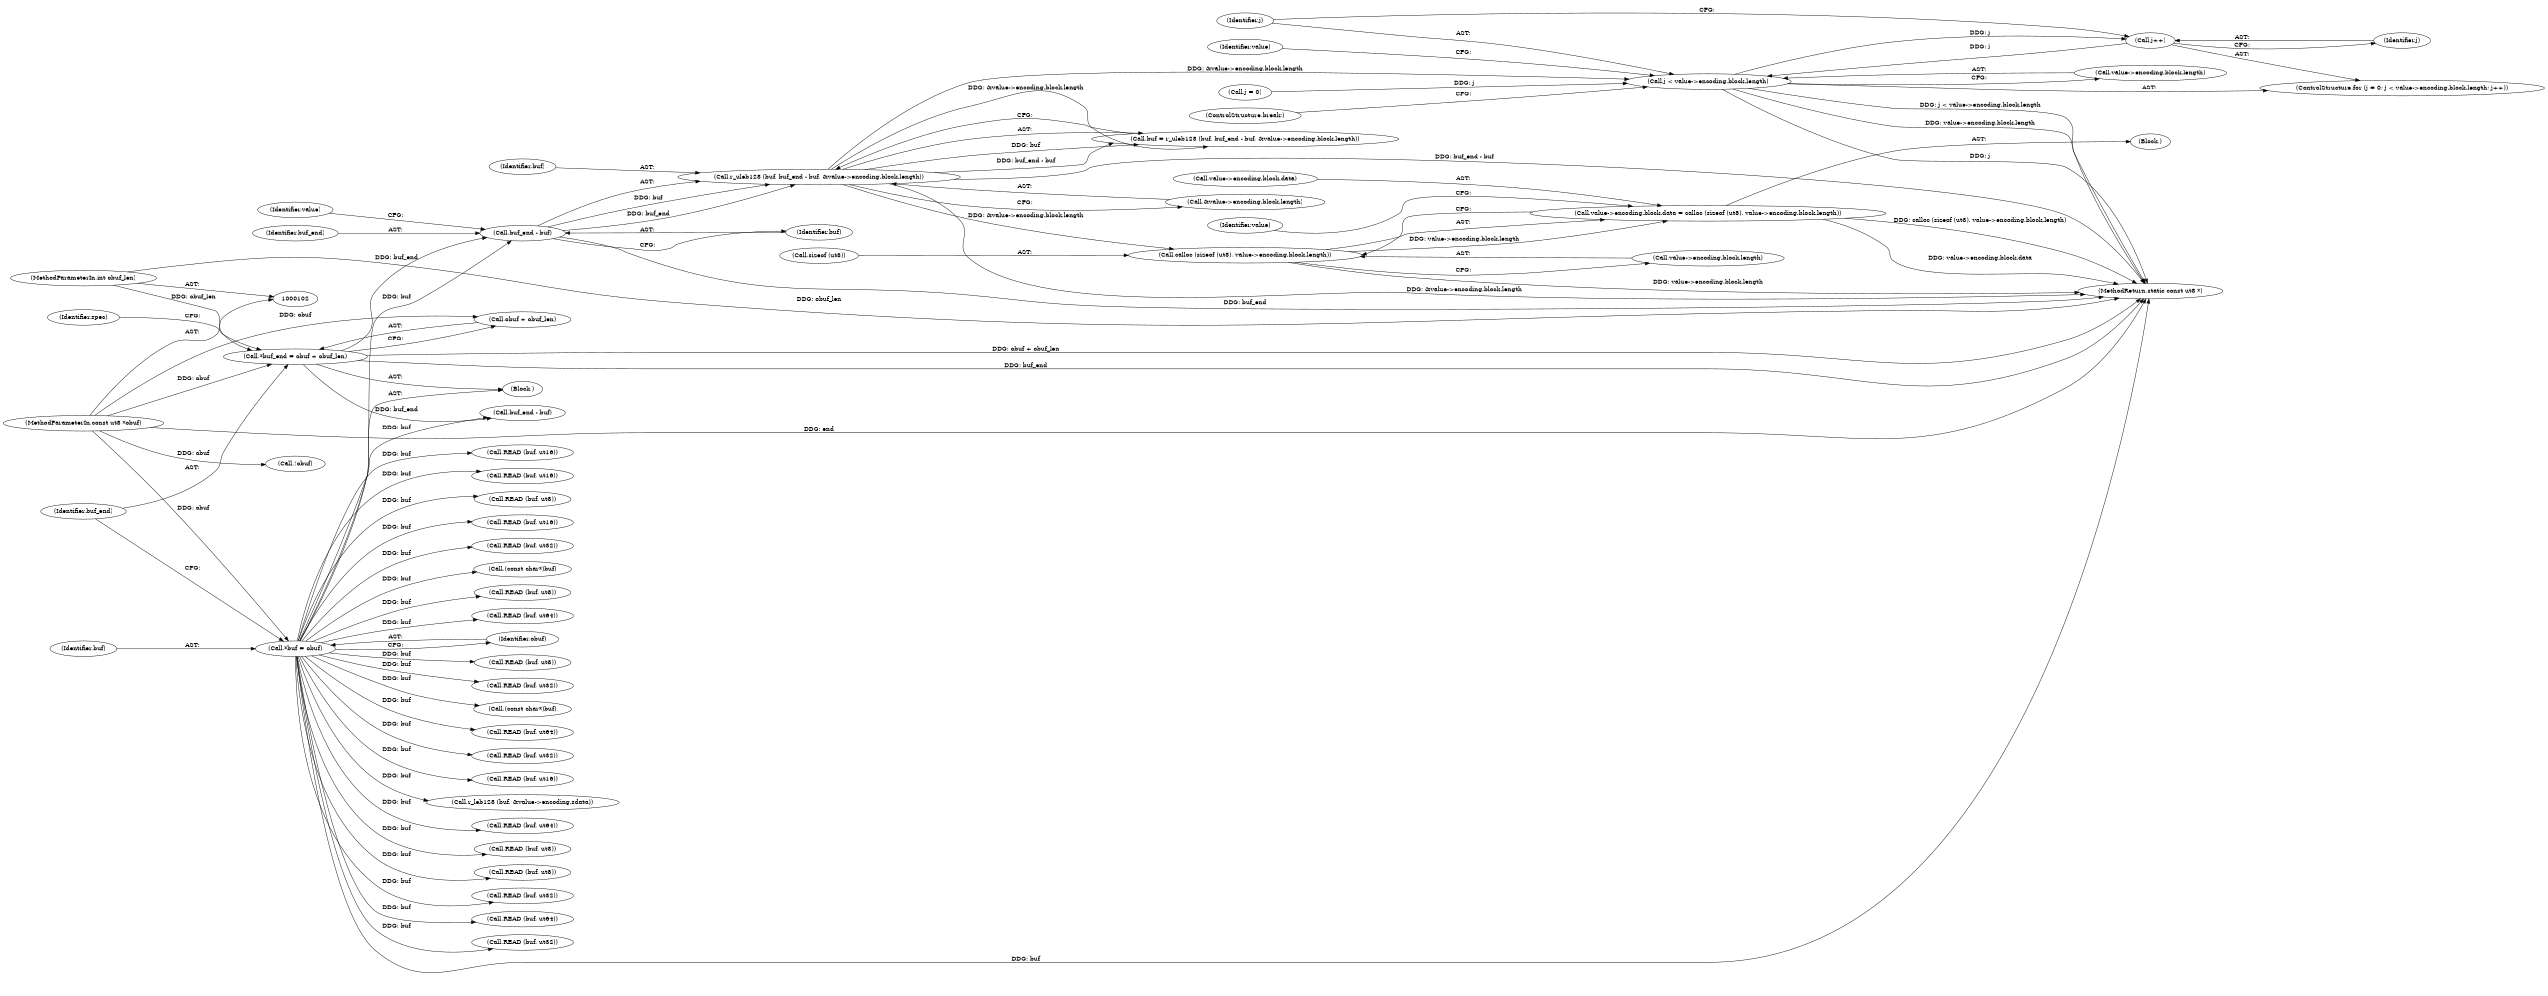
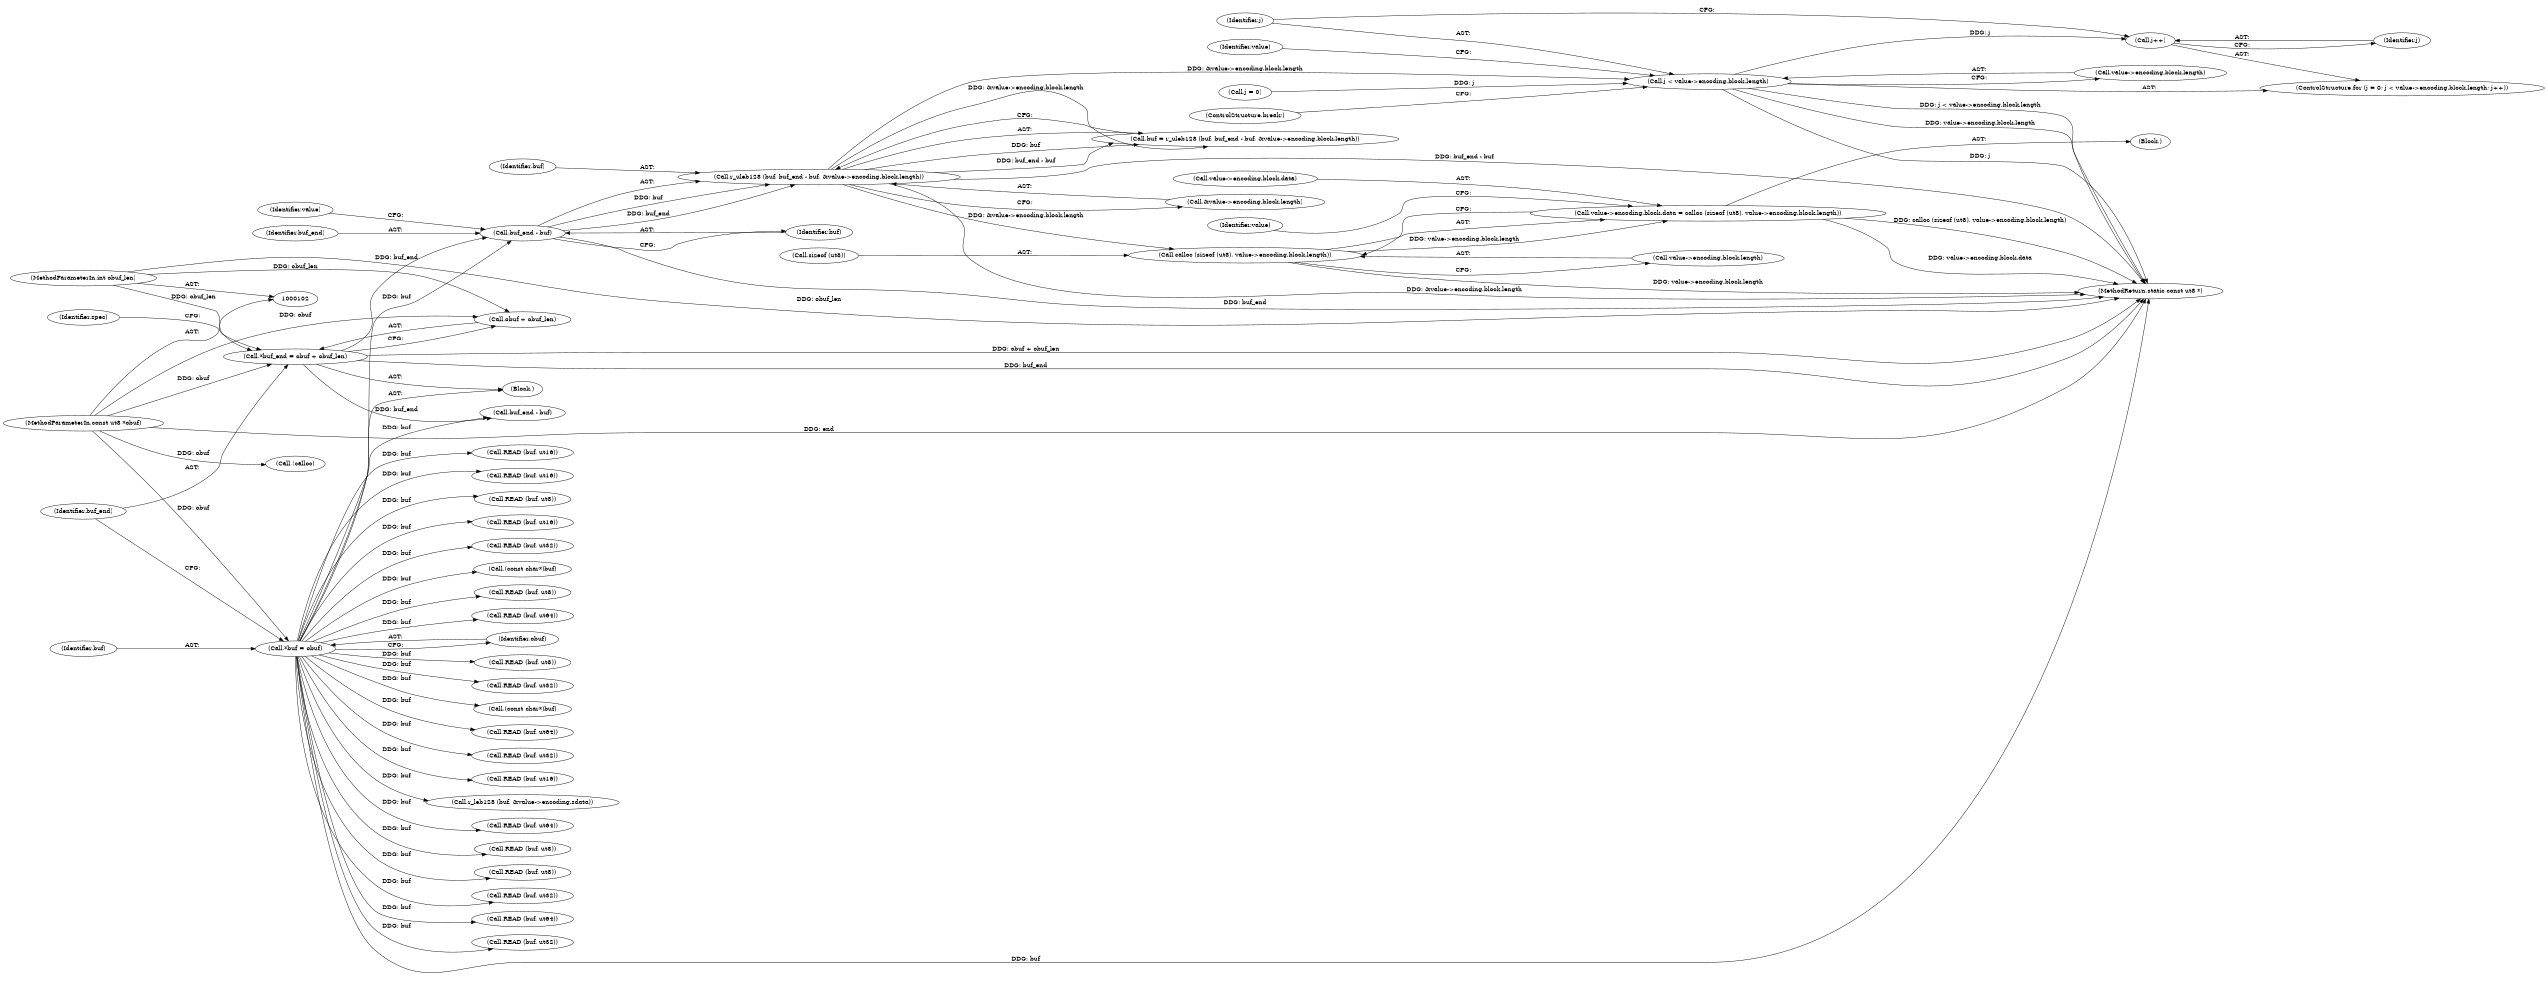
  digraph {
    rankdir=LR
    n1 [label="(Call,calloc (sizeof (ut8), value->encoding.block.length))"]
    n2 [label="(Call,value->encoding.block.data = calloc (sizeof (ut8), value->encoding.block.length))"]
    n3 [label="(MethodReturn,static const ut8 *)"]
    n4 [label="(Call,value->encoding.block.length)"]
    n5 [label="(Block,)"]
    n6 [label="(Call,j < value->encoding.block.length)"]
    n7 [label="(Call,j++)"]
    n8 [label="(Call,value->encoding.block.length)"]
    n9 [label="(ControlStructure,for (j = 0; j < value->encoding.block.length; j++))"]
    n10 [label="(Call,r_uleb128 (buf, buf_end - buf, &value->encoding.block.length))"]
    n11 [label="(Call,&value->encoding.block.length)"]
    n12 [label="(Call,buf = r_uleb128 (buf, buf_end - buf, &value->encoding.block.length))"]
    n13 [label="(Call,buf_end - buf)"]
    n14 [label="(Identifier,buf)"]
    n15 [label="(Call,*buf_end = obuf + obuf_len)"]
    n16 [label="(Call,obuf + obuf_len)"]
    n17 [label="(Block,)"]
    n18 [label="(Call,buf_end - buf)"]
    n19 [label="(MethodParameterIn,const ut8 *obuf)"]
    n20 [label="(Call,*buf = obuf)"]
-   n21 [label="(Call,!obuf)"]
+   n21 [label="(Call,!calloc)"]
    1000102
    n23 [label="(Call,READ (buf, ut32))"]
    n24 [label="(Call,(const char*)buf)"]
    n25 [label="(Call,READ (buf, ut8))"]
    n26 [label="(Call,READ (buf, ut64))"]
    n27 [label="(Identifier,obuf)"]
    n28 [label="(Call,READ (buf, ut8))"]
    n29 [label="(Call,READ (buf, ut32))"]
    n30 [label="(Call,(const char*)buf)"]
    n31 [label="(Call,READ (buf, ut64))"]
    n32 [label="(Call,READ (buf, ut32))"]
    n33 [label="(Call,READ (buf, ut16))"]
    n34 [label="(Call,r_leb128 (buf, &value->encoding.sdata))"]
    n35 [label="(Call,READ (buf, ut64))"]
    n36 [label="(Call,READ (buf, ut8))"]
    n37 [label="(Call,READ (buf, ut8))"]
    n38 [label="(Call,READ (buf, ut32))"]
    n39 [label="(Call,READ (buf, ut64))"]
    n40 [label="(Call,READ (buf, ut32))"]
    n41 [label="(Call,READ (buf, ut16))"]
    n42 [label="(Call,READ (buf, ut16))"]
    n43 [label="(Call,READ (buf, ut8))"]
    n44 [label="(Call,READ (buf, ut16))"]
    n45 [label="(MethodParameterIn,int obuf_len)"]
    n46 [label="(Identifier,j)"]
    n47 [label="(Identifier,buf)"]
    n48 [label="(Identifier,value)"]
    n49 [label="(Call,j = 0)"]
    n50 [label="(Identifier,spec)"]
    n51 [label="(Call,sizeof (ut8))"]
    n52 [label="(Identifier,buf_end)"]
    n53 [label="(Identifier,value)"]
    n54 [label="(Identifier,value)"]
    n55 [label="(Identifier,buf)"]
    n56 [label="(Call,value->encoding.block.data)"]
    n57 [label="(ControlStructure,break;)"]
    n58 [label="(Identifier,buf_end)"]
    n59 [label="(Identifier,j)"]
    n1 -> n2 [label="AST: "]
    n1 -> n2 [label="DDG: value->encoding.block.length"]
    n1 -> n3 [label="DDG: value->encoding.block.length"]
    n1 -> n4 [label="CFG: "]
    n2 -> n1 [label="CFG: "]
    n2 -> n3 [label="DDG: calloc (sizeof (ut8), value->encoding.block.length)"]
    n2 -> n3 [label="DDG: value->encoding.block.data"]
    n2 -> n5 [label="AST: "]
    n4 -> n1 [label="AST: "]
    n6 -> n3 [label="DDG: j < value->encoding.block.length"]
    n6 -> n3 [label="DDG: value->encoding.block.length"]
    n6 -> n3 [label="DDG: j"]
    n6 -> n7 [label="DDG: j"]
    n6 -> n8 [label="CFG: "]
    n6 -> n9 [label="AST: "]
-   n7 -> n6 [label="DDG: j"]
    n7 -> n9 [label="AST: "]
    n7 -> n46 [label="CFG: "]
    n8 -> n6 [label="AST: "]
    n10 -> n1 [label="DDG: &value->encoding.block.length"]
    n10 -> n3 [label="DDG: buf_end - buf"]
    n10 -> n3 [label="DDG: &value->encoding.block.length"]
    n10 -> n6 [label="DDG: &value->encoding.block.length"]
    n10 -> n11 [label="CFG: "]
    n10 -> n12 [label="AST: "]
    n10 -> n12 [label="DDG: buf"]
    n10 -> n12 [label="DDG: buf_end - buf"]
    n10 -> n12 [label="DDG: &value->encoding.block.length"]
    n11 -> n10 [label="AST: "]
    n12 -> n10 [label="CFG: "]
    n13 -> n3 [label="DDG: buf_end"]
    n13 -> n10 [label="AST: "]
    n13 -> n10 [label="DDG: buf"]
    n13 -> n10 [label="DDG: buf_end"]
    n13 -> n14 [label="CFG: "]
    n14 -> n13 [label="AST: "]
    n15 -> n3 [label="DDG: buf_end"]
    n15 -> n3 [label="DDG: obuf + obuf_len"]
    n15 -> n13 [label="DDG: buf_end"]
    n15 -> n16 [label="CFG: "]
    n15 -> n17 [label="AST: "]
    n15 -> n18 [label="DDG: buf_end"]
    n16 -> n15 [label="AST: "]
    n19 -> n3 [label="DDG: end"]
    n19 -> n15 [label="DDG: obuf"]
    n19 -> n16 [label="DDG: obuf"]
    n19 -> n20 [label="DDG: obuf"]
    n19 -> n21 [label="DDG: obuf"]
    n19 -> 1000102 [label="AST: "]
    n20 -> n3 [label="DDG: buf"]
    n20 -> n13 [label="DDG: buf"]
    n20 -> n17 [label="AST: "]
    n20 -> n18 [label="DDG: buf"]
    n20 -> n23 [label="DDG: buf"]
    n20 -> n24 [label="DDG: buf"]
    n20 -> n25 [label="DDG: buf"]
    n20 -> n26 [label="DDG: buf"]
    n20 -> n27 [label="CFG: "]
    n20 -> n28 [label="DDG: buf"]
    n20 -> n29 [label="DDG: buf"]
    n20 -> n30 [label="DDG: buf"]
    n20 -> n31 [label="DDG: buf"]
    n20 -> n32 [label="DDG: buf"]
    n20 -> n33 [label="DDG: buf"]
    n20 -> n34 [label="DDG: buf"]
    n20 -> n35 [label="DDG: buf"]
    n20 -> n36 [label="DDG: buf"]
    n20 -> n37 [label="DDG: buf"]
    n20 -> n38 [label="DDG: buf"]
    n20 -> n39 [label="DDG: buf"]
    n20 -> n40 [label="DDG: buf"]
    n20 -> n41 [label="DDG: buf"]
    n20 -> n42 [label="DDG: buf"]
    n20 -> n43 [label="DDG: buf"]
    n20 -> n44 [label="DDG: buf"]
    n27 -> n20 [label="AST: "]
    n45 -> n3 [label="DDG: obuf_len"]
    n45 -> n15 [label="DDG: obuf_len"]
+   n45 -> n16 [label="DDG: obuf_len"]
    n45 -> 1000102 [label="AST: "]
    n46 -> n7 [label="AST: "]
    n47 -> n20 [label="AST: "]
    n48 -> n2 [label="CFG: "]
    n49 -> n6 [label="DDG: j"]
    n50 -> n15 [label="CFG: "]
    n51 -> n1 [label="AST: "]
    n52 -> n13 [label="AST: "]
    n53 -> n6 [label="CFG: "]
    n54 -> n13 [label="CFG: "]
    n55 -> n10 [label="AST: "]
    n56 -> n2 [label="AST: "]
    n57 -> n6 [label="CFG: "]
    n58 -> n15 [label="AST: "]
    n58 -> n20 [label="CFG: "]
    n59 -> n6 [label="AST: "]
    n59 -> n7 [label="CFG: "]
  }
